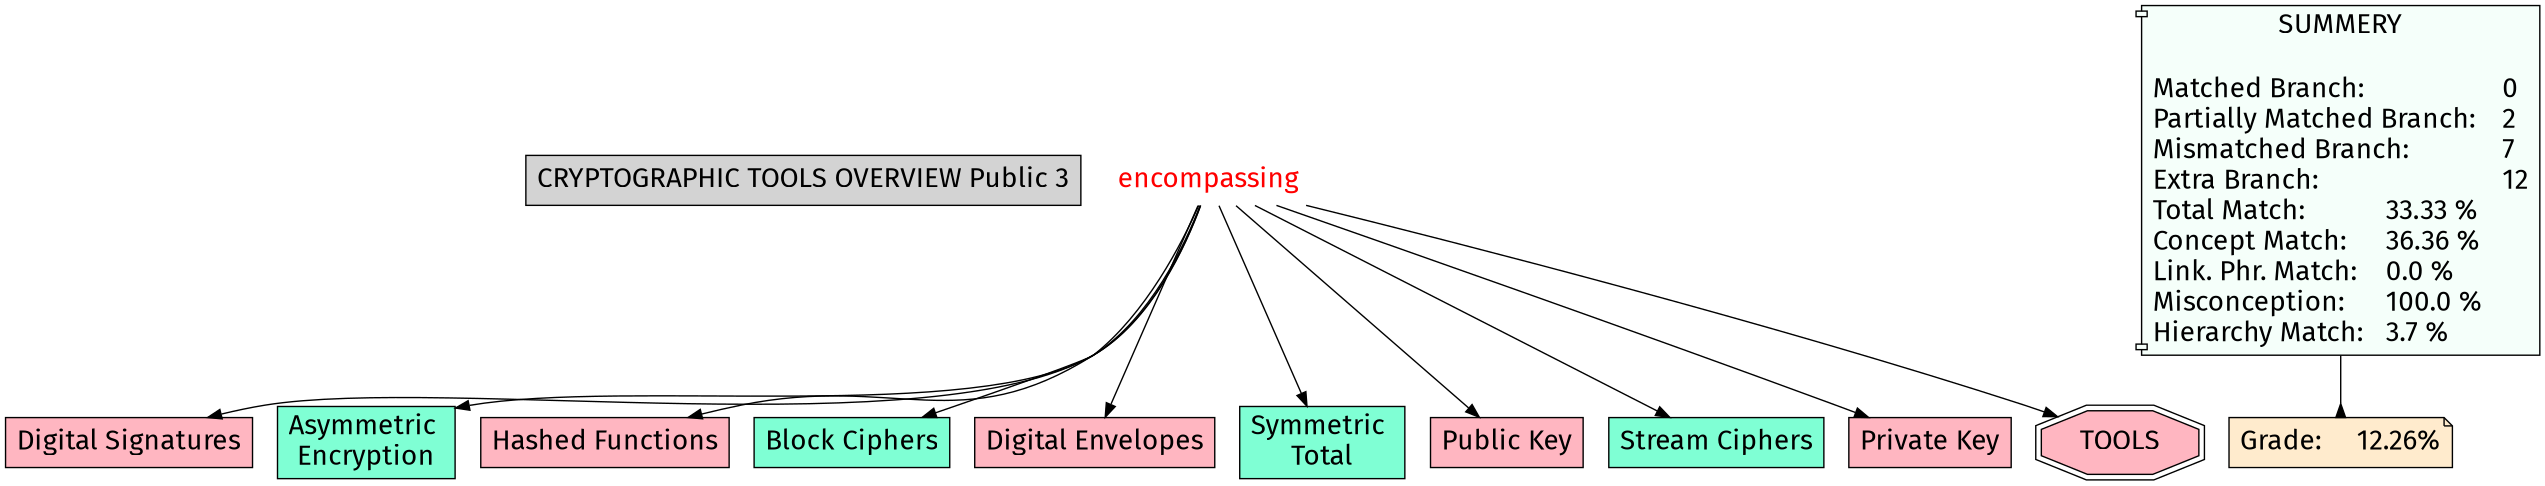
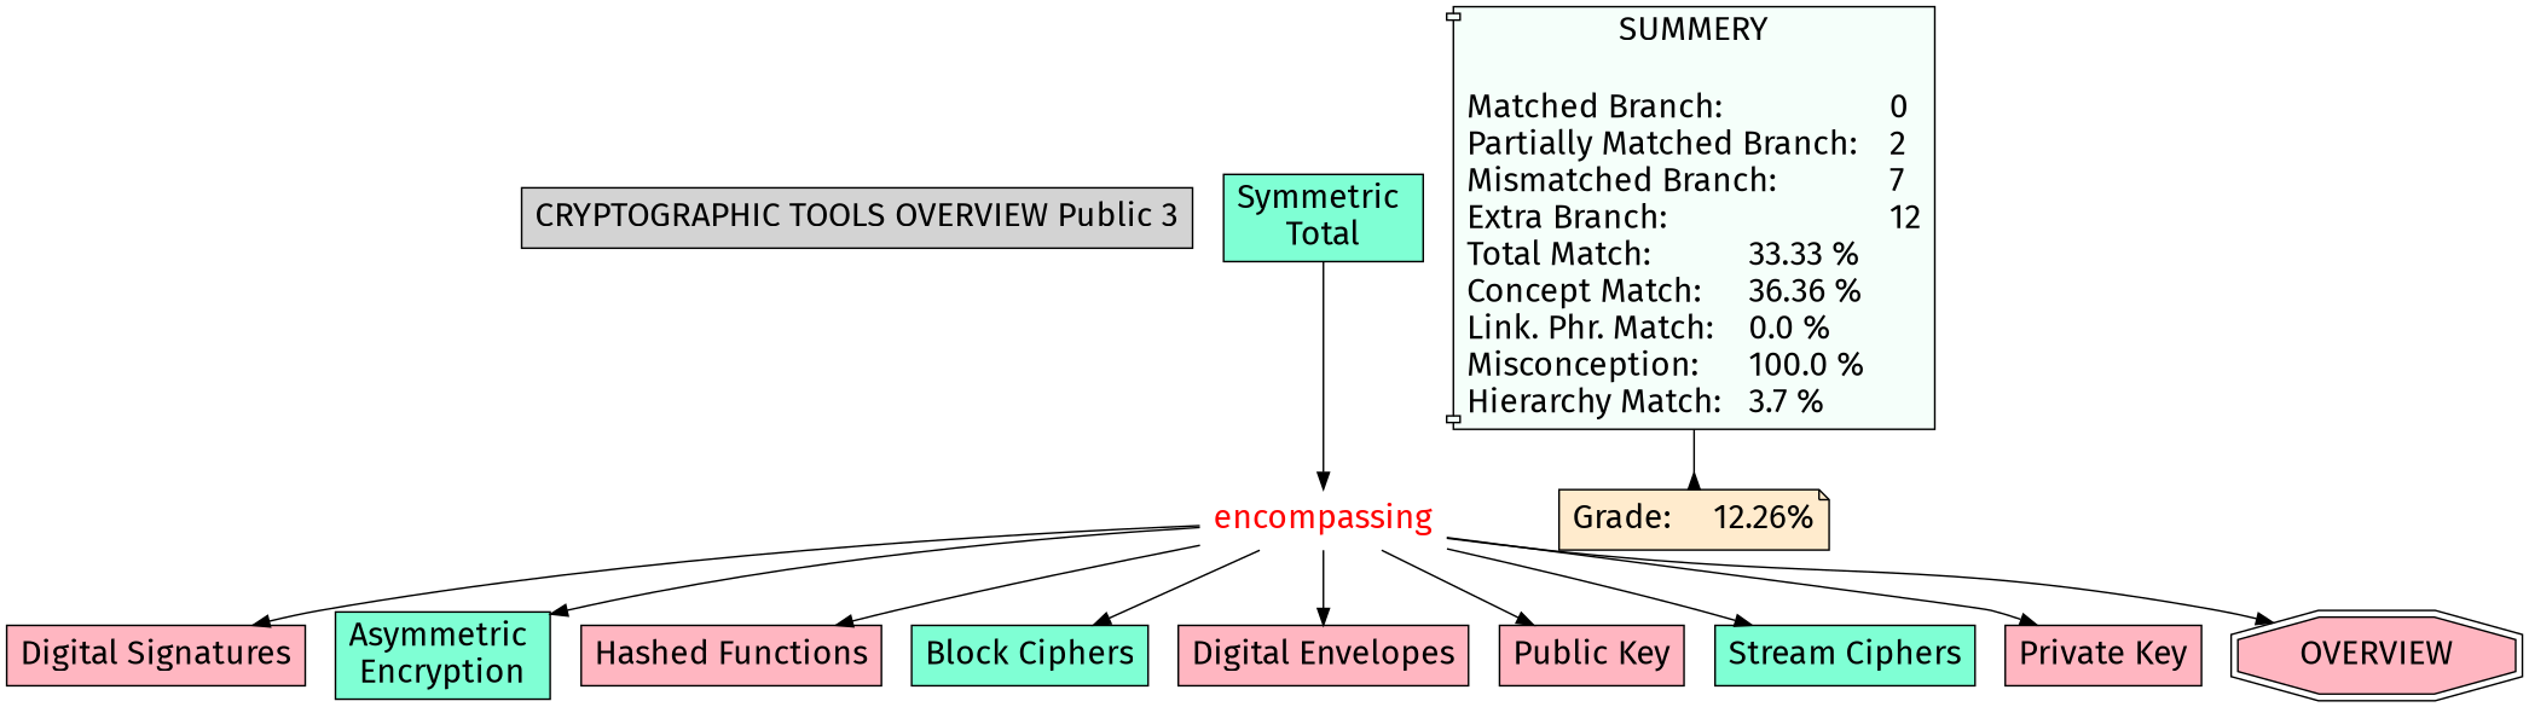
  digraph {
    fontname="Fira Sans"
    node [Gsplines=true fontname="Fira Sans" fontsize=20 shape=rect style=filled fillcolor="#FFB6C1"]
    edge [constraint=true fontname="Fira Sans"]
    n1 [label="CRYPTOGRAPHIC TOOLS OVERVIEW Public 3" fillcolor=""]
    n2 [fontcolor=red label=encompassing shape=none style="" fillcolor=""]
    n3 [label="Digital Signatures\n"]
    n4 [fillcolor=aquamarine label="Asymmetric \nEncryption"]
    n5 [label="Hashed Functions\n"]
    n6 [fillcolor=aquamarine label="Block Ciphers\n"]
    n7 [label="Digital Envelopes\n"]
    n8 [fillcolor=aquamarine label="Symmetric \nTotal"]
    n9 [label="Public Key\n"]
    n10 [fillcolor=aquamarine label="Stream Ciphers\n"]
    n11 [label="Private Key\n"]
-   n12 [label=TOOLS shape=doubleoctagon]
+   n12 [label=OVERVIEW shape=doubleoctagon]
    n13 [fillcolor="#F5FFFA" label="SUMMERY\n\nMatched Branch:			0\lPartially Matched Branch:	2\lMismatched Branch:		7\lExtra Branch:				12\lTotal Match:		33.33 %\lConcept Match:	36.36 %\lLink. Phr. Match:	0.0 %\lMisconception:	100.0 %\lHierarchy Match:	3.7 %\l" shape=component]
    n14 [fillcolor="#FFEBCD" label="Grade:	12.26%" shape=note]
    n2 -> n3
    n2 -> n4
    n2 -> n5
    n2 -> n6
    n2 -> n7
-   n2 -> n8
+   n8 -> n2
    n2 -> n9
    n2 -> n10
    n2 -> n11
    n2 -> n12
    n13 -> n14 [arrowhead=inv color=black]
  }
